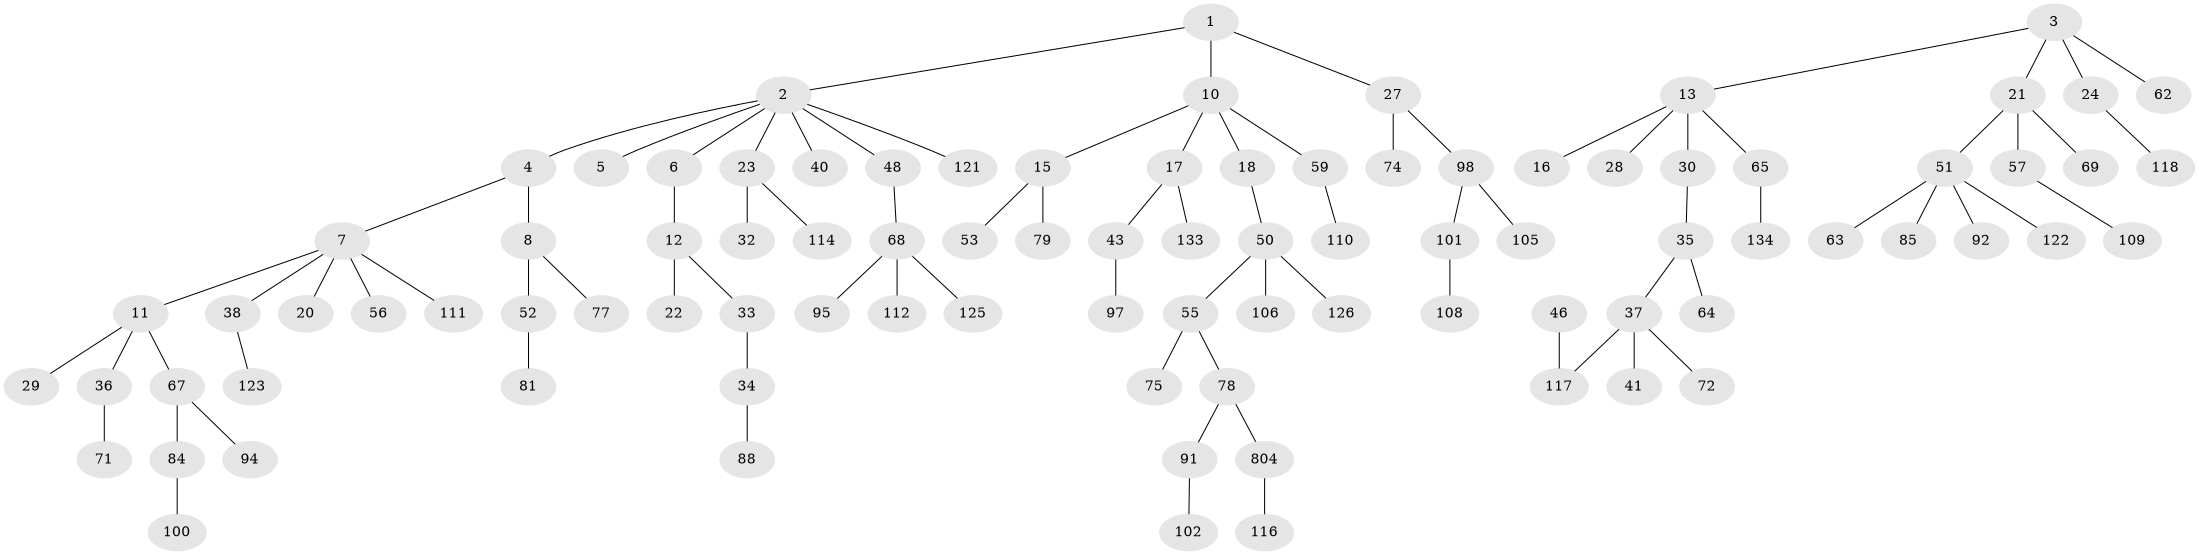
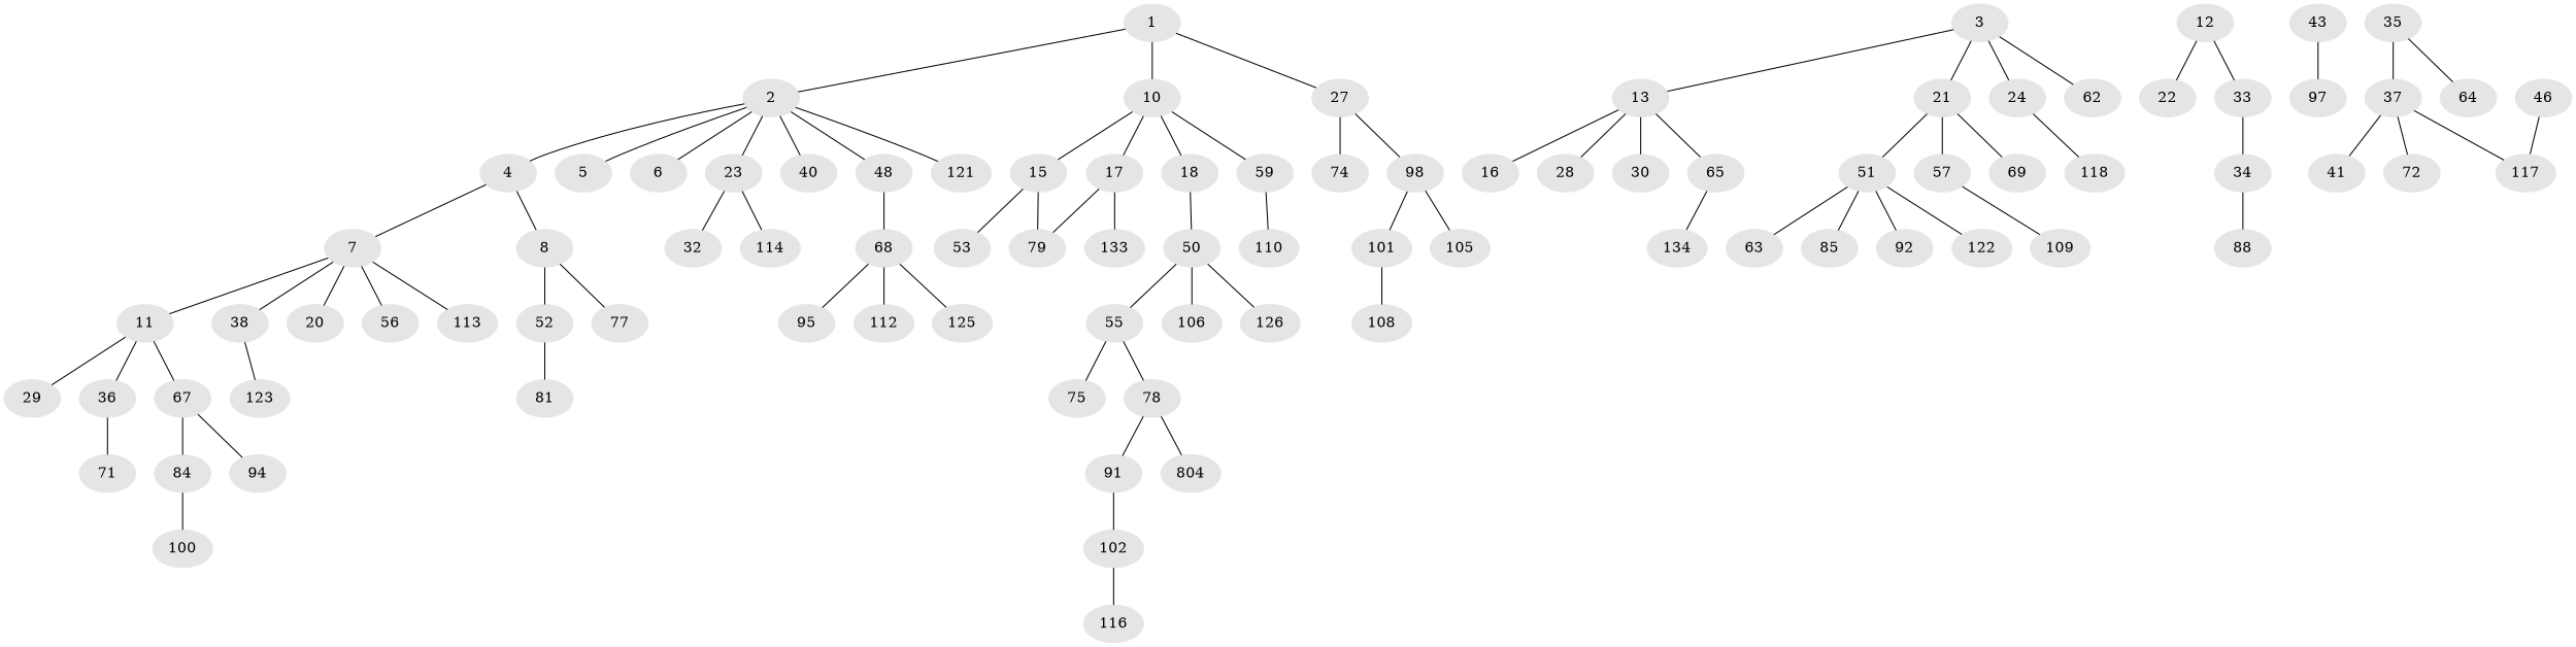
  graph {
    node [color=gray90 style=filled]
    1 [super="+80"]
    2 [super="+9"]
    10 [super="+128"]
    27 [super="+120"]
    4 [super="+19"]
    5 [super="+26"]
    6
    23
    40
    48
    121
    15 [super="+39"]
    17 [super="+107"]
    18
    59 [super="+86"]
    74
    98
    13 [super="+31"]
    3
    21 [super="+25"]
    24 [super="+49"]
    62
    7 [super="+14"]
    8 [super="+44"]
    12 [super="+20"]
    32 [super="+45"]
    114
    68 [super="+115"]
    16 [super="+113"]
    28 [super="+61"]
    30
    65
    51 [super="+54"]
    57 [super="+119"]
    69
    118
    11 [super="+73"]
    38 [super="+103"]
    n39 [label=20 super="+66"]
    n40 [label=56 super="+82"]
-   111 [super="+124"]
+   111 [super="+124" label=113]
    52
    77
    22
    33
    29
    36 [super="+96"]
    67 [super="+70"]
    123
    81 [super="+127"]
    53
    79
    43 [super="+90"]
    133
    50 [super="+83"]
    110
    71
    84 [super="+93"]
    94
    34 [super="+56"]
    35 [super="+58"]
    134
    97
    55
    106
    126
    63 [super="+87"]
    85
    92 [super="+132"]
    122
    109
    101
    105
    37 [super="+42"]
    64 [super="+131"]
    88
    41 [super="+47"]
    72
    117
    46 [super="+130"]
    95
    112 [super="+129"]
    125
    75
    78 [super="+89"]
    91 [super="+99"]
    n87 [label=804]
    100
    102
    116
    108
    1 -- 2
    1 -- 10
    1 -- 27
    2 -- 4
    2 -- 5
    2 -- 6
    2 -- 23
    2 -- 40
    2 -- 48
    2 -- 121
    10 -- 15
    10 -- 17
    10 -- 18
    10 -- 59
    27 -- 74
    27 -- 98
    4 -- 7
    4 -- 8
-   6 -- 12
    23 -- 32
    23 -- 114
    48 -- 68
    15 -- 53
    15 -- 79
-   17 -- 43
+   17 -- 79
    17 -- 133
    18 -- 50
    59 -- 110
    98 -- 101
    98 -- 105
    13 -- 16
    13 -- 28
    13 -- 30
    13 -- 65
    3 -- 13
    3 -- 21
    3 -- 24
    3 -- 62
    21 -- 51
    21 -- 57
    21 -- 69
    24 -- 118
    7 -- 11
    7 -- 38
    7 -- n39
    7 -- n40
    7 -- 111
    8 -- 52
    8 -- 77
    12 -- 22
    12 -- 33
    68 -- 95
    68 -- 112
    68 -- 125
-   30 -- 35
    65 -- 134
    51 -- 63
    51 -- 85
    51 -- 92
    51 -- 122
    57 -- 109
    11 -- 29
    11 -- 36
    11 -- 67
    38 -- 123
    52 -- 81
    33 -- 34
    36 -- 71
    67 -- 84
    67 -- 94
    43 -- 97
    50 -- 55
    50 -- 106
    50 -- 126
    84 -- 100
    34 -- 88
    35 -- 37
    35 -- 64
    55 -- 75
    55 -- 78
    101 -- 108
    37 -- 41
    37 -- 72
    37 -- 117
    46 -- 117
    78 -- 91
    78 -- n87
    91 -- 102
-   n87 -- 116
+   102 -- 116
  }
